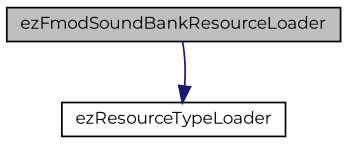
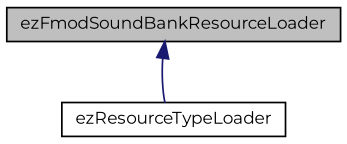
  digraph {
    fontname=Montserrat
    node [color=black fontname=Montserrat fontsize=10 shape=record style=filled]
    n1 [fillcolor=grey75 fontcolor=black height=0.2 label=ezFmodSoundBankResourceLoader width=0.4]
    n2 [fillcolor=white height=0.2 label=ezResourceTypeLoader width=0.4]
-   n2 -> n1 [color=midnightblue dir=back fontname=Montserrat fontsize=10 labelfontname=Helvetica labelfontsize=10 style=solid]
+   n1 -> n2 [color=midnightblue dir=back fontname=Montserrat fontsize=10 labelfontname=Helvetica labelfontsize=10 style=solid]
  }
